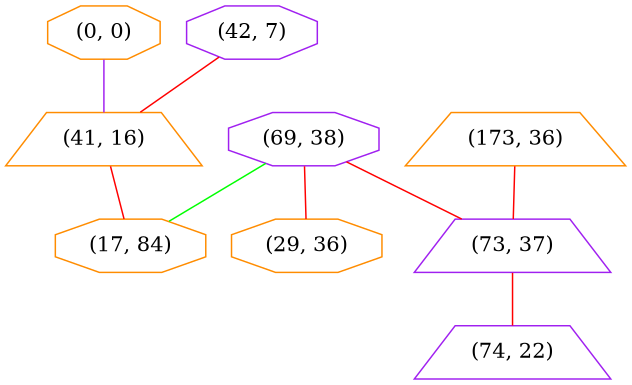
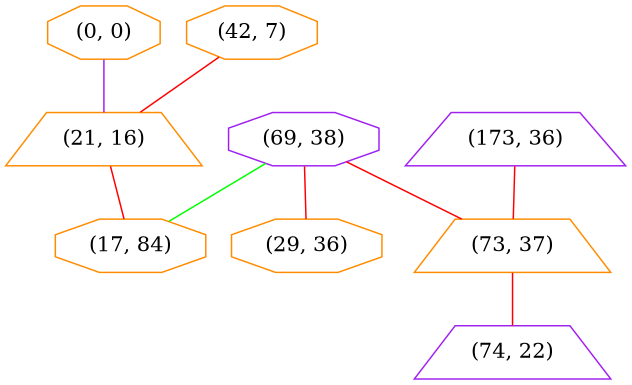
  graph {
    node [color=darkorange shape=octagon]
    edge [color=red weight=1]
    "(0, 0)"
-   "(21, 16)" [shape=trapezium label="(41, 16)"]
+   "(21, 16)" [shape=trapezium]
    n3 [label="(17, 84)"]
    "(69, 38)" [color=purple]
-   "(73, 37)" [color=purple shape=trapezium]
+   "(73, 37)" [shape=trapezium]
    "(29, 36)"
    "(74, 22)" [color=purple shape=trapezium]
-   "(173, 36)" [shape=trapezium]
-   "(42, 7)" [color=purple]
+   "(173, 36)" [color=purple shape=trapezium]
+   "(42, 7)"
    "(0, 0)" -- "(21, 16)" [color=purple weight=4]
    "(21, 16)" -- n3
    "(69, 38)" -- n3 [color=green weight=2]
    "(69, 38)" -- "(73, 37)"
    "(69, 38)" -- "(29, 36)"
    "(73, 37)" -- "(74, 22)"
    "(173, 36)" -- "(73, 37)"
    "(42, 7)" -- "(21, 16)"
  }
